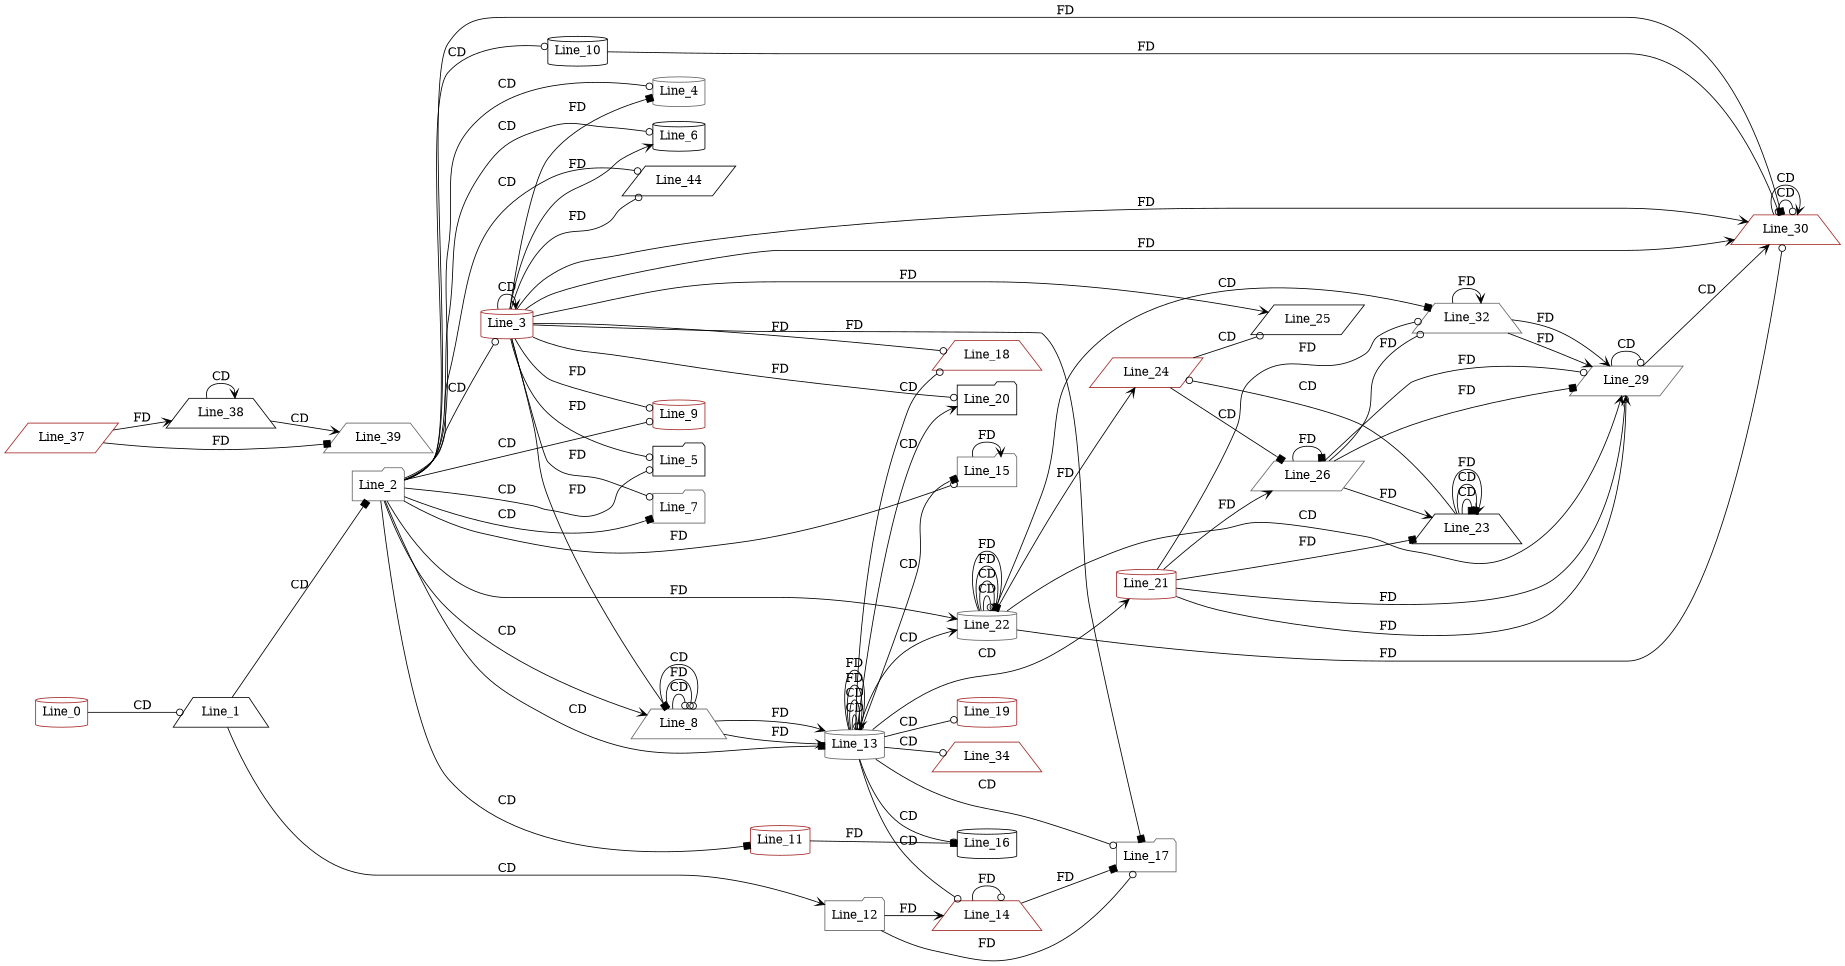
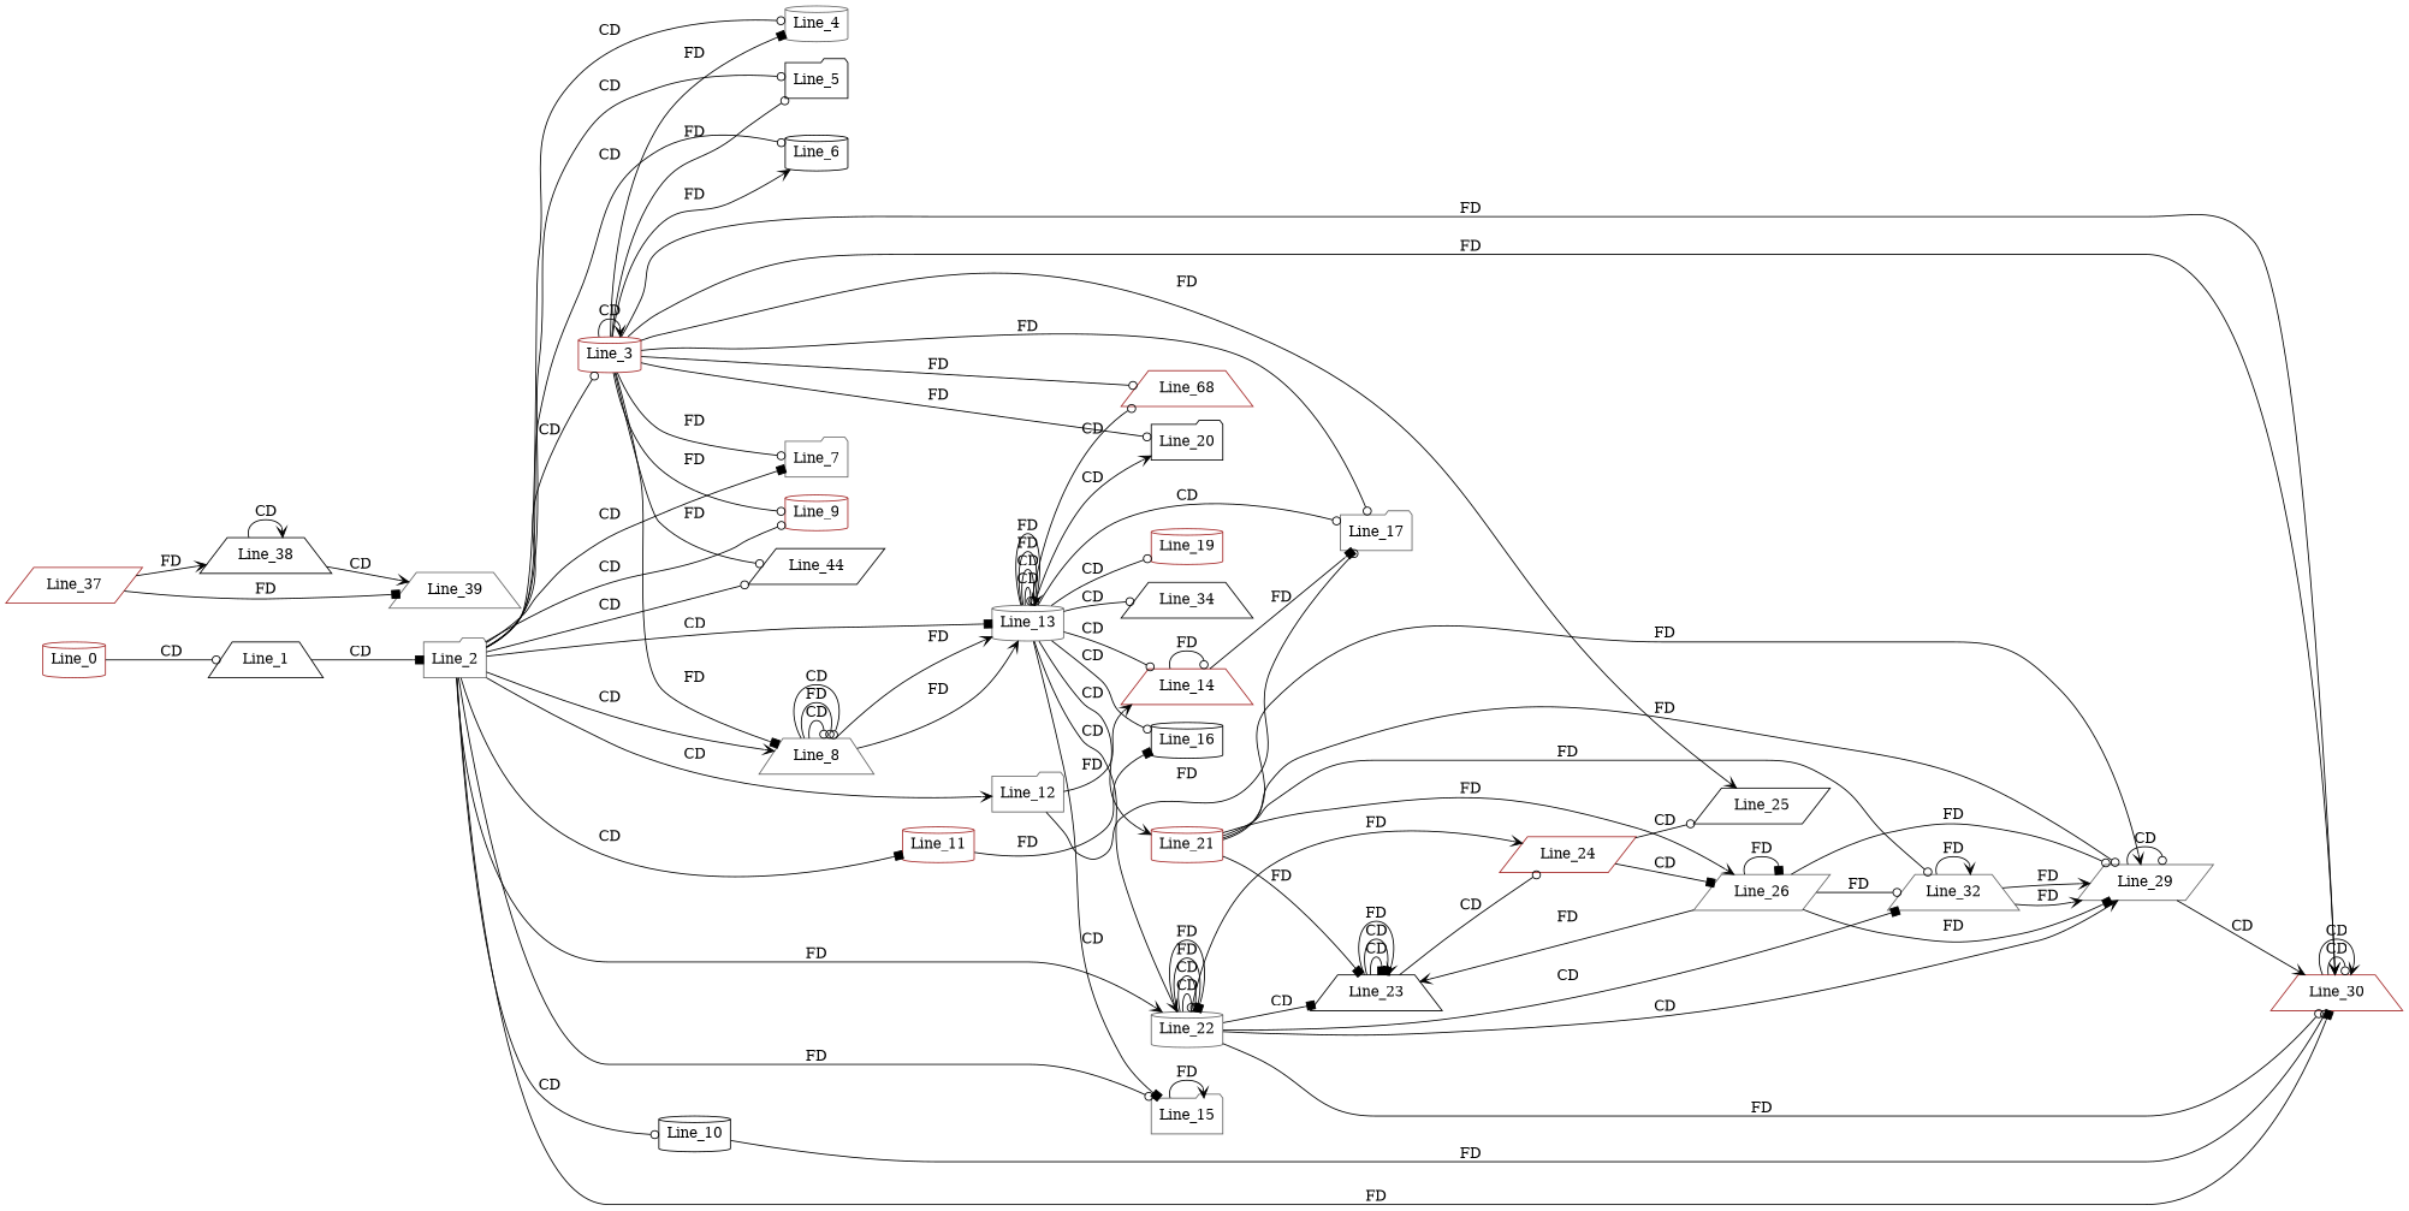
  digraph {
    rankdir=LR
    node [color=gray40 shape=cylinder]
    edge [arrowhead=odot]
    Line_0 [color=brown]
    Line_1 [color=black shape=trapezium]
    Line_2 [shape=folder]
    Line_3 [color=brown]
    Line_4
    Line_5 [color=black shape=folder]
    Line_6 [color=black]
    Line_7 [shape=folder]
    Line_8 [shape=trapezium]
    Line_9 [color=brown]
    Line_10 [color=black]
    Line_11 [color=brown]
    Line_12 [shape=folder]
    Line_13
    Line_15 [shape=folder]
    Line_22
    Line_30 [color=brown shape=trapezium]
    Line_44 [color=black shape=parallelogram]
    Line_17 [shape=folder]
-   Line_18 [color=brown shape=trapezium]
+   Line_18 [color=brown shape=trapezium label=Line_68]
    Line_20 [color=black shape=folder]
    Line_25 [color=black shape=parallelogram]
    Line_16 [color=black]
    Line_14 [color=brown shape=trapezium]
    Line_19 [color=brown]
    Line_21 [color=brown]
-   Line_34 [color=brown shape=trapezium]
+   Line_34 [color=black shape=trapezium]
    Line_23 [color=black shape=trapezium]
    Line_29 [shape=parallelogram]
    Line_32 [shape=trapezium]
    Line_24 [color=brown shape=parallelogram]
    Line_26 [shape=parallelogram]
    Line_38 [color=black shape=trapezium]
    Line_39 [shape=trapezium]
    Line_37 [color=brown shape=parallelogram]
    Line_0 -> Line_1 [label=CD]
    Line_1 -> Line_2 [arrowhead=box label=CD]
    Line_2 -> Line_3 [label=CD]
    Line_2 -> Line_4 [label=CD]
    Line_2 -> Line_5 [label=CD]
    Line_2 -> Line_6 [label=CD]
    Line_2 -> Line_7 [arrowhead=box label=CD]
    Line_2 -> Line_8 [arrowhead=vee label=CD]
    Line_2 -> Line_9 [label=CD]
    Line_2 -> Line_10 [label=CD]
    Line_2 -> Line_11 [arrowhead=box label=CD]
-   Line_1 -> Line_12 [arrowhead=vee label=CD]
+   Line_2 -> Line_12 [arrowhead=vee label=CD]
    Line_2 -> Line_13 [arrowhead=box label=CD]
    Line_2 -> Line_15 [label=FD]
    Line_2 -> Line_22 [arrowhead=vee label=FD]
    Line_2 -> Line_30 [arrowhead=box label=FD]
    Line_2 -> Line_44 [label=CD]
    Line_3 -> Line_3 [arrowhead=vee label=CD]
    Line_3 -> Line_4 [arrowhead=box label=FD]
    Line_3 -> Line_5 [label=FD]
    Line_3 -> Line_6 [arrowhead=vee label=FD]
    Line_3 -> Line_7 [label=FD]
    Line_3 -> Line_8 [arrowhead=box label=FD]
    Line_3 -> Line_9 [label=FD]
    Line_3 -> Line_30 [arrowhead=vee label=FD]
    Line_3 -> Line_30 [arrowhead=vee label=FD]
    Line_3 -> Line_44 [label=FD]
-   Line_3 -> Line_17 [arrowhead=box label=FD]
+   Line_3 -> Line_17 [label=FD]
    Line_3 -> Line_18 [label=FD]
    Line_3 -> Line_20 [label=FD]
    Line_3 -> Line_25 [arrowhead=vee label=FD]
    Line_8 -> Line_8 [label=CD]
    Line_8 -> Line_8 [label=FD]
    Line_8 -> Line_8 [label=CD]
    Line_8 -> Line_13 [arrowhead=vee label=FD]
    Line_8 -> Line_13 [arrowhead=vee label=FD]
    Line_10 -> Line_30 [label=FD]
    Line_11 -> Line_16 [arrowhead=box label=FD]
    Line_12 -> Line_17 [label=FD]
    Line_12 -> Line_14 [arrowhead=vee label=FD]
    Line_13 -> Line_13 [label=CD]
    Line_13 -> Line_13 [label=CD]
    Line_13 -> Line_13 [label=FD]
    Line_13 -> Line_13 [arrowhead=vee label=FD]
    Line_13 -> Line_15 [arrowhead=box label=CD]
    Line_13 -> Line_22 [arrowhead=vee label=CD]
    Line_13 -> Line_17 [label=CD]
    Line_13 -> Line_18 [label=CD]
    Line_13 -> Line_20 [arrowhead=vee label=CD]
    Line_13 -> Line_16 [label=CD]
    Line_13 -> Line_14 [label=CD]
    Line_13 -> Line_19 [label=CD]
    Line_13 -> Line_21 [arrowhead=vee label=CD]
    Line_13 -> Line_34 [label=CD]
    Line_15 -> Line_15 [arrowhead=vee label=FD]
    Line_22 -> Line_22 [label=CD]
    Line_22 -> Line_22 [label=CD]
    Line_22 -> Line_22 [label=FD]
    Line_22 -> Line_22 [arrowhead=box label=FD]
    Line_22 -> Line_30 [label=FD]
+   Line_22 -> Line_23 [arrowhead=box label=CD]
    Line_22 -> Line_29 [arrowhead=vee label=CD]
    Line_22 -> Line_32 [arrowhead=box label=CD]
    Line_22 -> Line_24 [arrowhead=vee label=FD]
    Line_30 -> Line_30 [label=CD]
    Line_30 -> Line_30 [arrowhead=vee label=CD]
    Line_14 -> Line_17 [arrowhead=box label=FD]
    Line_14 -> Line_14 [label=FD]
    Line_21 -> Line_23 [arrowhead=box label=FD]
    Line_21 -> Line_29 [arrowhead=vee label=FD]
    Line_21 -> Line_29 [label=FD]
    Line_21 -> Line_32 [label=FD]
    Line_21 -> Line_26 [arrowhead=vee label=FD]
    Line_23 -> Line_23 [arrowhead=box label=CD]
    Line_23 -> Line_23 [arrowhead=box label=CD]
    Line_23 -> Line_23 [arrowhead=vee label=FD]
    Line_23 -> Line_24 [label=CD]
    Line_29 -> Line_30 [arrowhead=vee label=CD]
    Line_29 -> Line_29 [label=CD]
    Line_32 -> Line_29 [arrowhead=vee label=FD]
    Line_32 -> Line_29 [arrowhead=vee label=FD]
    Line_32 -> Line_32 [arrowhead=vee label=FD]
    Line_24 -> Line_25 [label=CD]
    Line_24 -> Line_26 [arrowhead=box label=CD]
    Line_26 -> Line_23 [arrowhead=vee label=FD]
    Line_26 -> Line_29 [arrowhead=box label=FD]
    Line_26 -> Line_29 [label=FD]
    Line_26 -> Line_32 [label=FD]
    Line_26 -> Line_26 [arrowhead=box label=FD]
    Line_38 -> Line_38 [arrowhead=vee label=CD]
    Line_38 -> Line_39 [arrowhead=vee label=CD]
    Line_37 -> Line_38 [arrowhead=vee label=FD]
    Line_37 -> Line_39 [arrowhead=box label=FD]
  }
